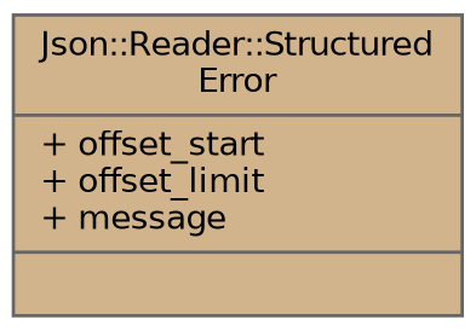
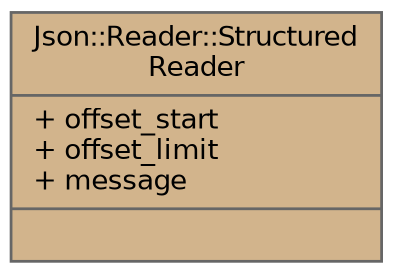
  digraph {
-   n1 [color=gray40 fillcolor=tan fontcolor=black fontname=Helvetica fontsize=10 height=0.2 label="{Json::Reader::Structured\lError\n|+ offset_start\l+ offset_limit\l+ message\l|}" shape=record style=filled width=0.4]
+   n1 [color=gray40 fillcolor=tan fontcolor=black fontname=Helvetica fontsize=10 height=0.2 label="{Json::Reader::Structured\lReader\n|+ offset_start\l+ offset_limit\l+ message\l|}" shape=record style=filled width=0.4]
  }
